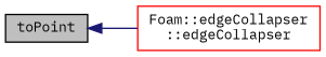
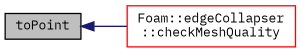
  digraph {
    rankdir=LR
    fontname="IBM Plex Mono"
    node [fontname="IBM Plex Mono" fontsize=10 shape=record]
    n1 [color=black fillcolor=grey75 fontcolor=black height=0.2 label=toPoint style=filled width=0.4]
-   n2 [color=red height=0.2 label="Foam::edgeCollapser\l::edgeCollapser" width=0.4]
+   n2 [color=red height=0.2 label="Foam::edgeCollapser\l::checkMeshQuality" width=0.4]
    n1 -> n2 [color=midnightblue dir=back fontname="IBM Plex Mono" fontsize=10 labelfontname=FreeSans labelfontsize=10 style=solid]
  }
